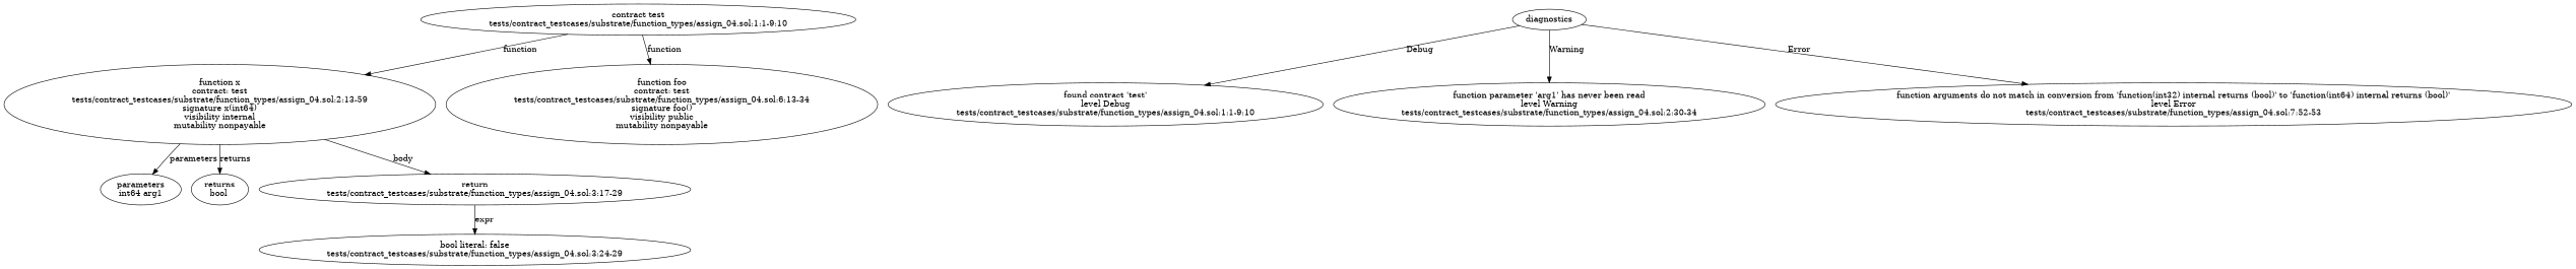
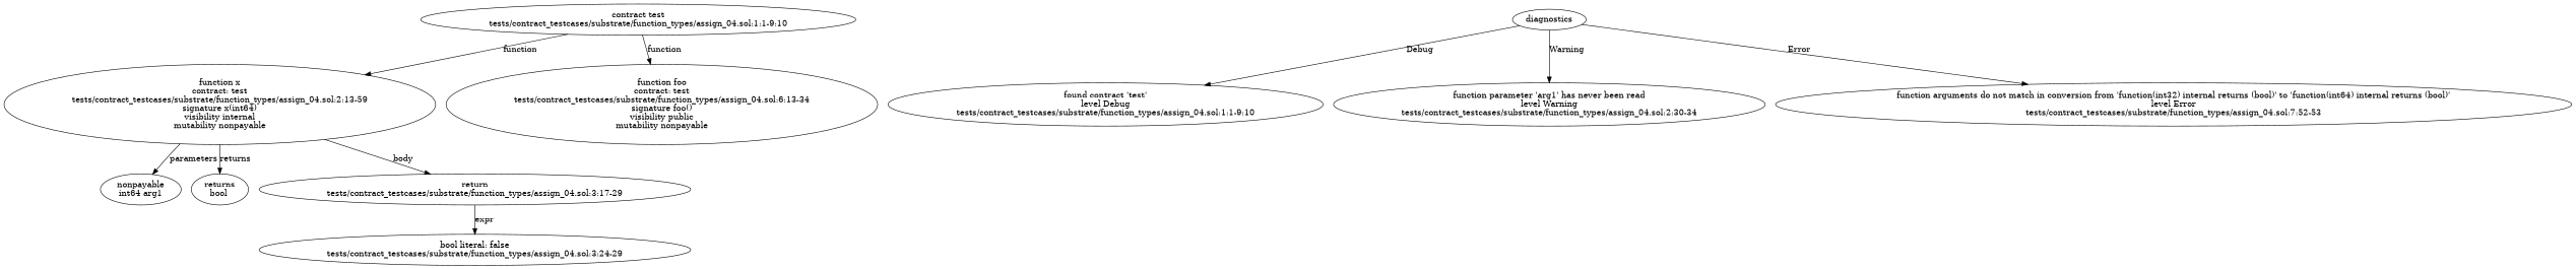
  strict digraph {
    n1 [label="contract test\ntests/contract_testcases/substrate/function_types/assign_04.sol:1:1-9:10"]
    n2 [label="function x\ncontract: test\ntests/contract_testcases/substrate/function_types/assign_04.sol:2:13-59\nsignature x(int64)\nvisibility internal\nmutability nonpayable"]
    n3 [label="function foo\ncontract: test\ntests/contract_testcases/substrate/function_types/assign_04.sol:6:13-34\nsignature foo()\nvisibility public\nmutability nonpayable"]
-   n4 [label="parameters\nint64 arg1"]
+   n4 [label="nonpayable\nint64 arg1"]
    n5 [label="returns\nbool "]
    n6 [label="return\ntests/contract_testcases/substrate/function_types/assign_04.sol:3:17-29"]
    n7 [label="bool literal: false\ntests/contract_testcases/substrate/function_types/assign_04.sol:3:24-29"]
    n8 [label="found contract 'test'\nlevel Debug\ntests/contract_testcases/substrate/function_types/assign_04.sol:1:1-9:10"]
    n9 [label="function parameter 'arg1' has never been read\nlevel Warning\ntests/contract_testcases/substrate/function_types/assign_04.sol:2:30-34"]
    n10 [label="function arguments do not match in conversion from 'function(int32) internal returns (bool)' to 'function(int64) internal returns (bool)'\nlevel Error\ntests/contract_testcases/substrate/function_types/assign_04.sol:7:52-53"]
    diagnostics
    n1 -> n2 [label=function]
    n1 -> n3 [label=function]
    n2 -> n4 [label=parameters]
    n2 -> n5 [label=returns]
    n2 -> n6 [label=body]
    n6 -> n7 [label=expr]
    diagnostics -> n8 [label=Debug]
    diagnostics -> n9 [label=Warning]
    diagnostics -> n10 [label=Error]
  }
